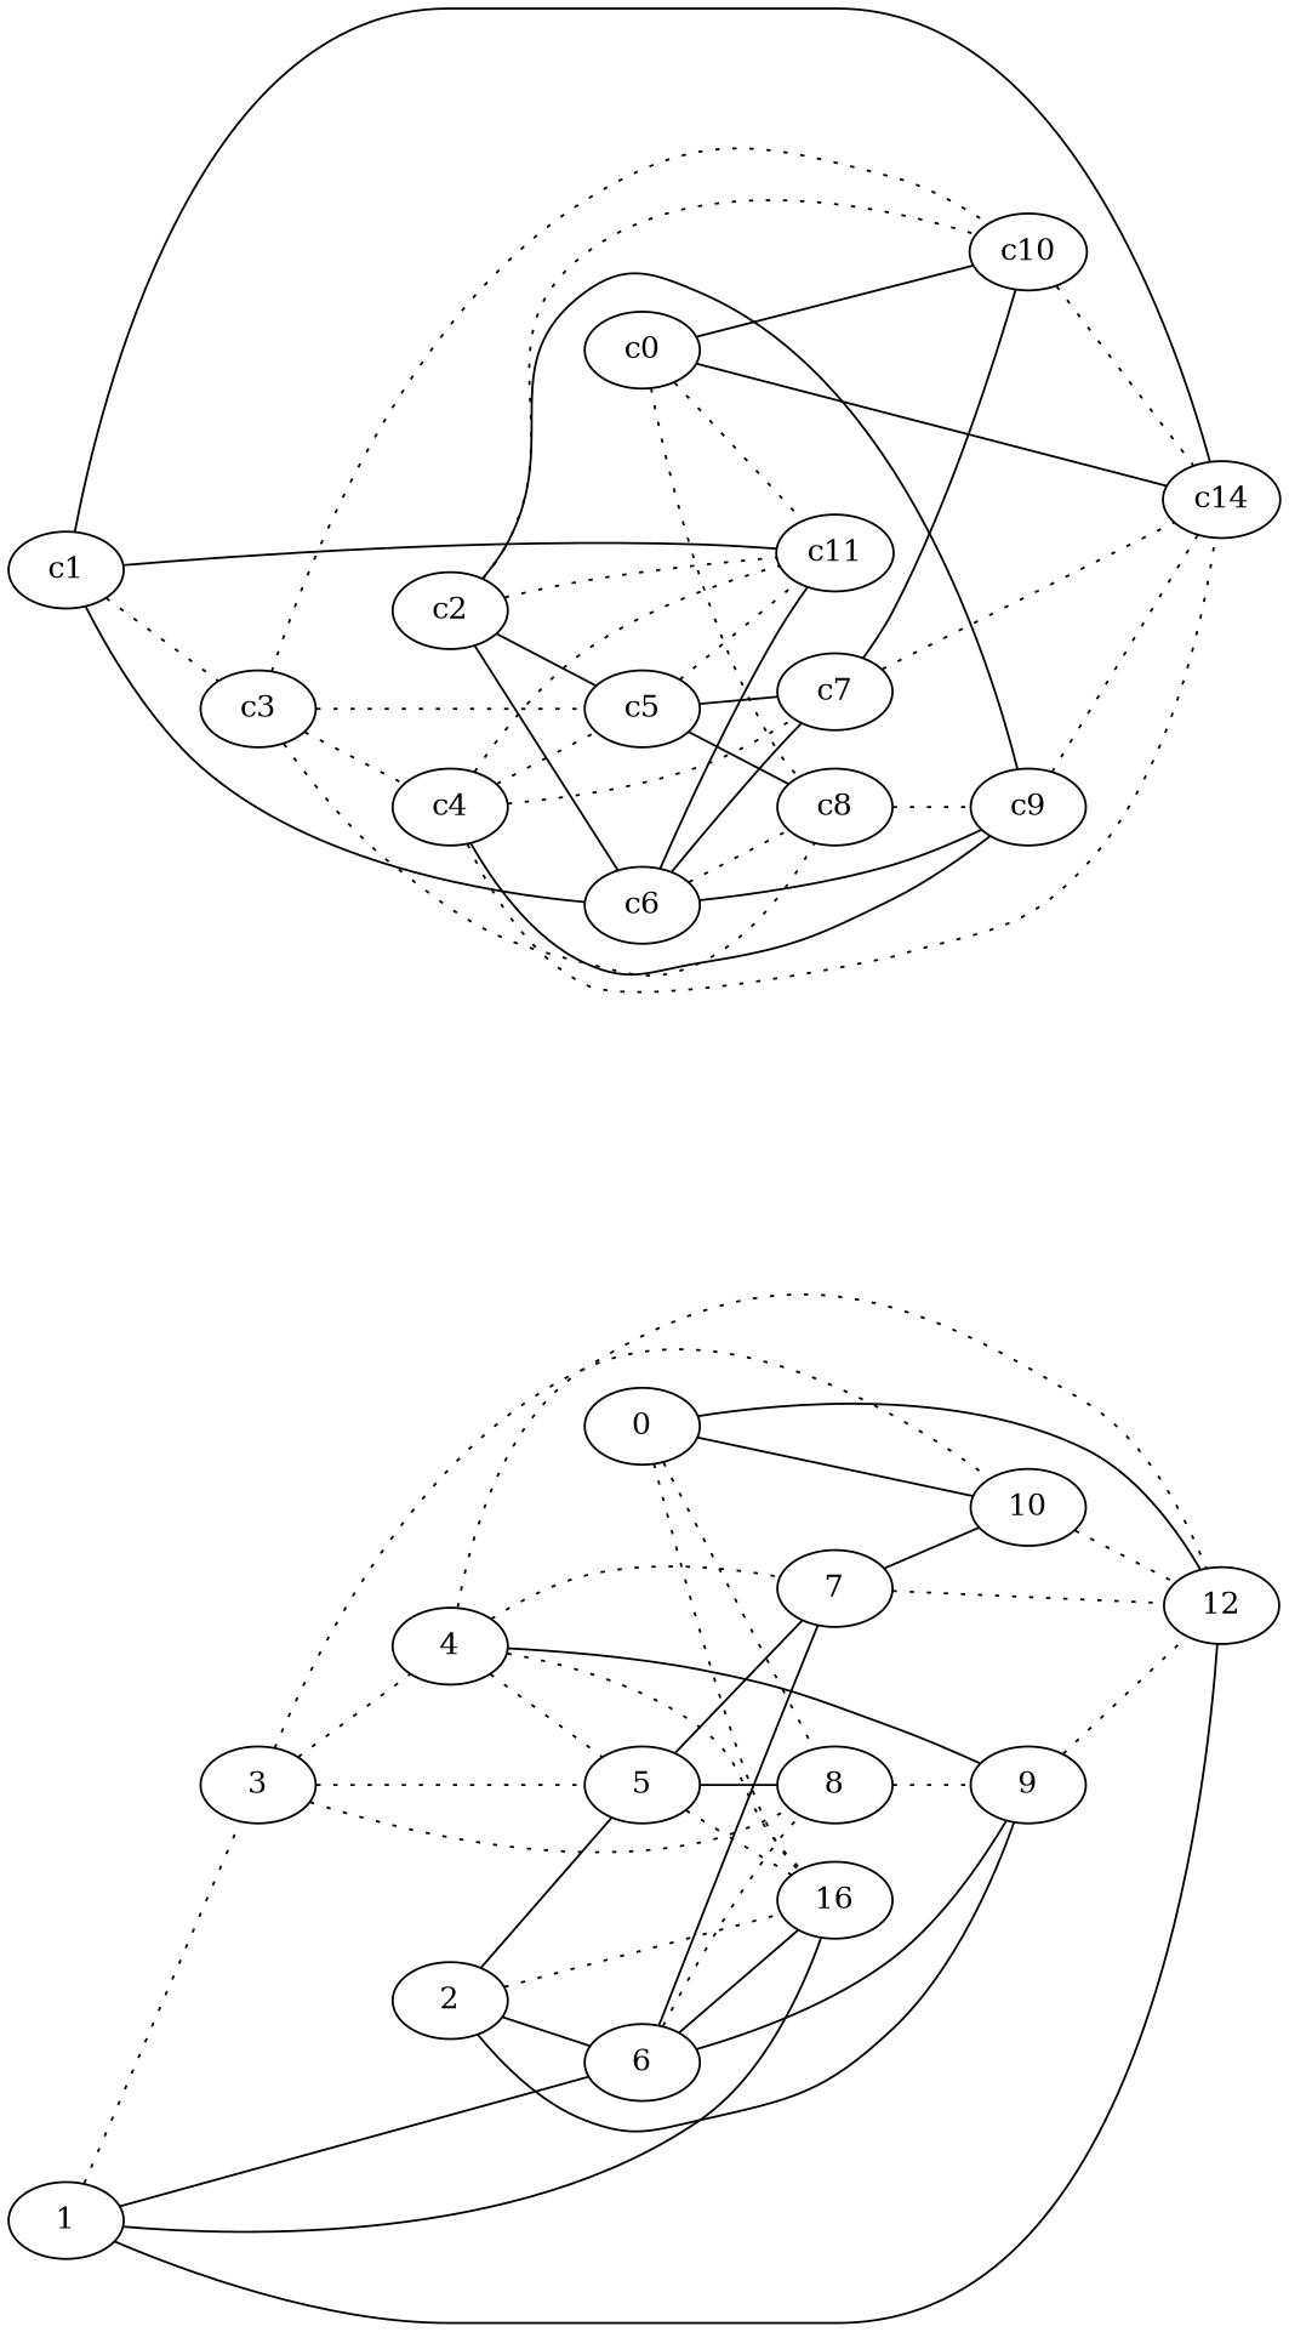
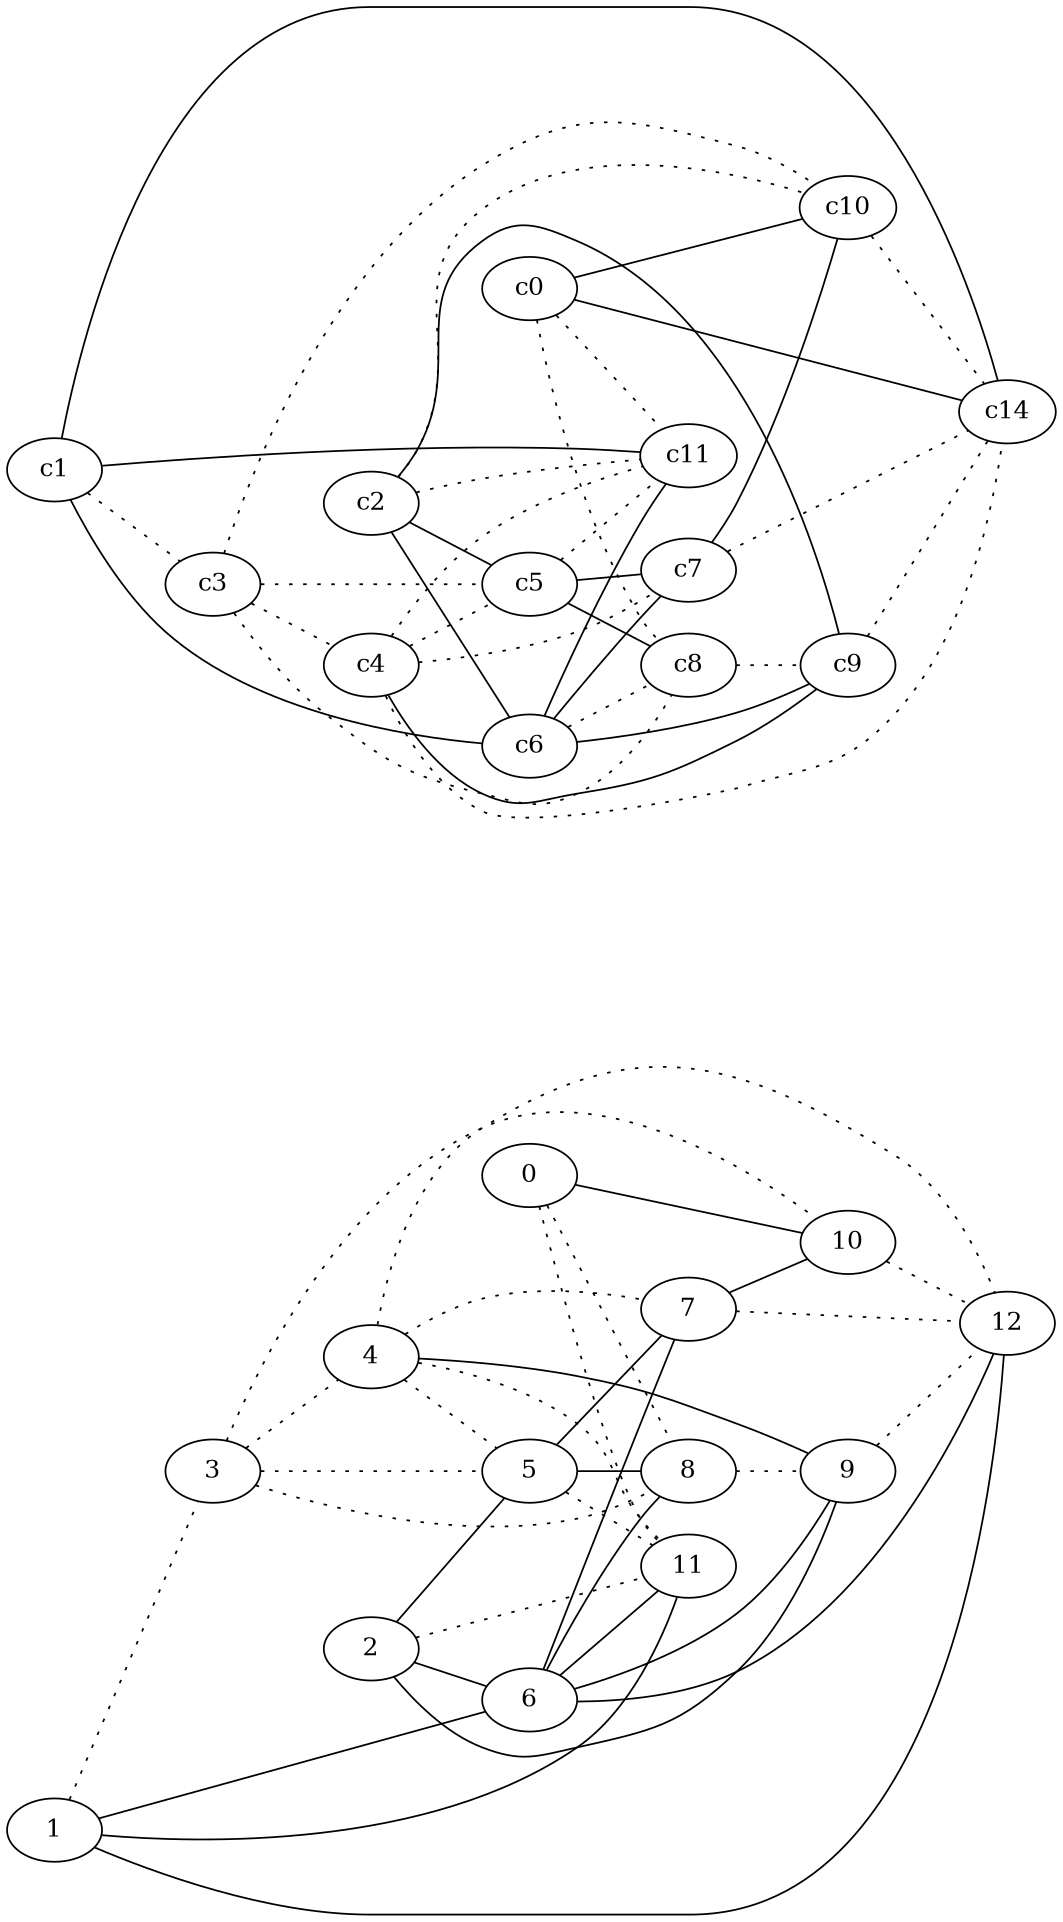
  graph {
    rankdir=LR
    edge [style=dotted]
    n1 [label=0]
    n2 [label=8]
    n3 [label=10]
-   n4 [label=16]
+   n4 [label=11]
    n5 [label=12]
    n6 [label=9]
    n7 [label=1]
    n8 [label=3]
    n9 [label=6]
    n10 [label=5]
    n11 [label=4]
    n12 [label=7]
    n13 [label=2]
    c0
    c8
    c10
    c11
    n18 [label=c14]
    c9
    c1
    c3
    c6
    c5
    c4
    c7
    c2
    n1 -- n2
    n1 -- n3 [style=""]
    n1 -- n4
-   n1 -- n5 [style=""]
+   n9 -- n5 [style=""]
    n2 -- n6
    n3 -- n5
    n6 -- n5
    n7 -- n4 [style=""]
    n7 -- n5 [style=""]
    n7 -- n8
    n7 -- n9 [style=""]
    n8 -- n2
    n8 -- n3
    n8 -- n10
    n8 -- n11
-   n9 -- n2
+   n9 -- n2 [style=solid]
    n9 -- n4 [style=""]
    n9 -- n6 [style=""]
    n9 -- n12 [style=""]
    n10 -- n2 [style=""]
    n10 -- n4
    n10 -- n12 [style=""]
    n11 -- n4
    n11 -- n5
    n11 -- n6 [style=""]
    n11 -- n10
    n11 -- n12
    n12 -- n3 [style=""]
    n12 -- n5
    n13 -- n4
    n13 -- n6 [style=""]
    n13 -- n9 [style=""]
    n13 -- n10 [style=""]
    c0 -- c8
    c0 -- c10 [style=""]
    c0 -- c11
    c0 -- n18 [style=""]
    c8 -- c9
    c10 -- n18
    c9 -- n18
    c1 -- c11 [style=""]
    c1 -- n18 [style=""]
    c1 -- c3
    c1 -- c6 [style=""]
    c3 -- c8
    c3 -- c10
    c3 -- c5
    c3 -- c4
    c6 -- c8
    c6 -- c11 [style=""]
    c6 -- c9 [style=""]
    c6 -- c7 [style=""]
    c5 -- c8 [style=""]
    c5 -- c11
    c5 -- c7 [style=""]
    c4 -- c11
    c4 -- n18
    c4 -- c9 [style=""]
    c4 -- c5
    c4 -- c7
    c7 -- c10 [style=""]
    c7 -- n18
    c2 -- c10
    c2 -- c11
    c2 -- c9 [style=""]
    c2 -- c6 [style=""]
    c2 -- c5 [style=""]
  }
